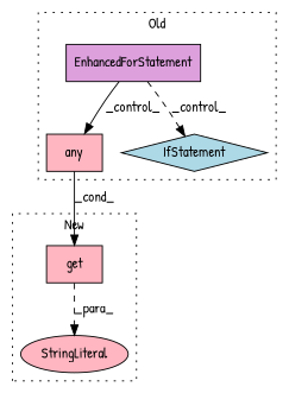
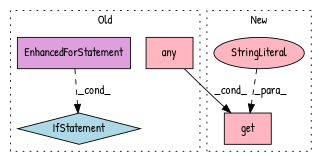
  digraph {
    fontname="Patrick Hand"
    node [a=32 fillcolor=lightpink fontname="Patrick Hand" l="4,1" shape=box style=filled]
    edge [fontname="Patrick Hand" style=solid]
    n1 [label=any s="7030,7046"]
    n2 [a=25 fillcolor=lightblue l="4,2" label=IfStatement s="7026,7047" shape=diamond]
    n3 [a=70 fillcolor=plum l="57,2" label=EnhancedForStatement s="6938,7014"]
    n4 [label=get s="7441,7450"]
    n5 [a=45 l=5 label=StringLiteral s=7445 shape=ellipse]
    subgraph cluster_1 {
      label=Old
      style=dotted
      n1
      n2
      n3
    }
    subgraph cluster_2 {
      label=New
      style=dotted
      n4
      n5
    }
    n1 -> n4 [label=_cond_]
-   n3 -> n1 [label=_control_]
-   n3 -> n2 [label=_control_ style=dashed]
-   n4 -> n5 [label=_para_ style=dashed]
+   n3 -> n2 [label=_cond_ style=dashed]
+   n5 -> n4 [label=_para_ style=dashed]
  }
